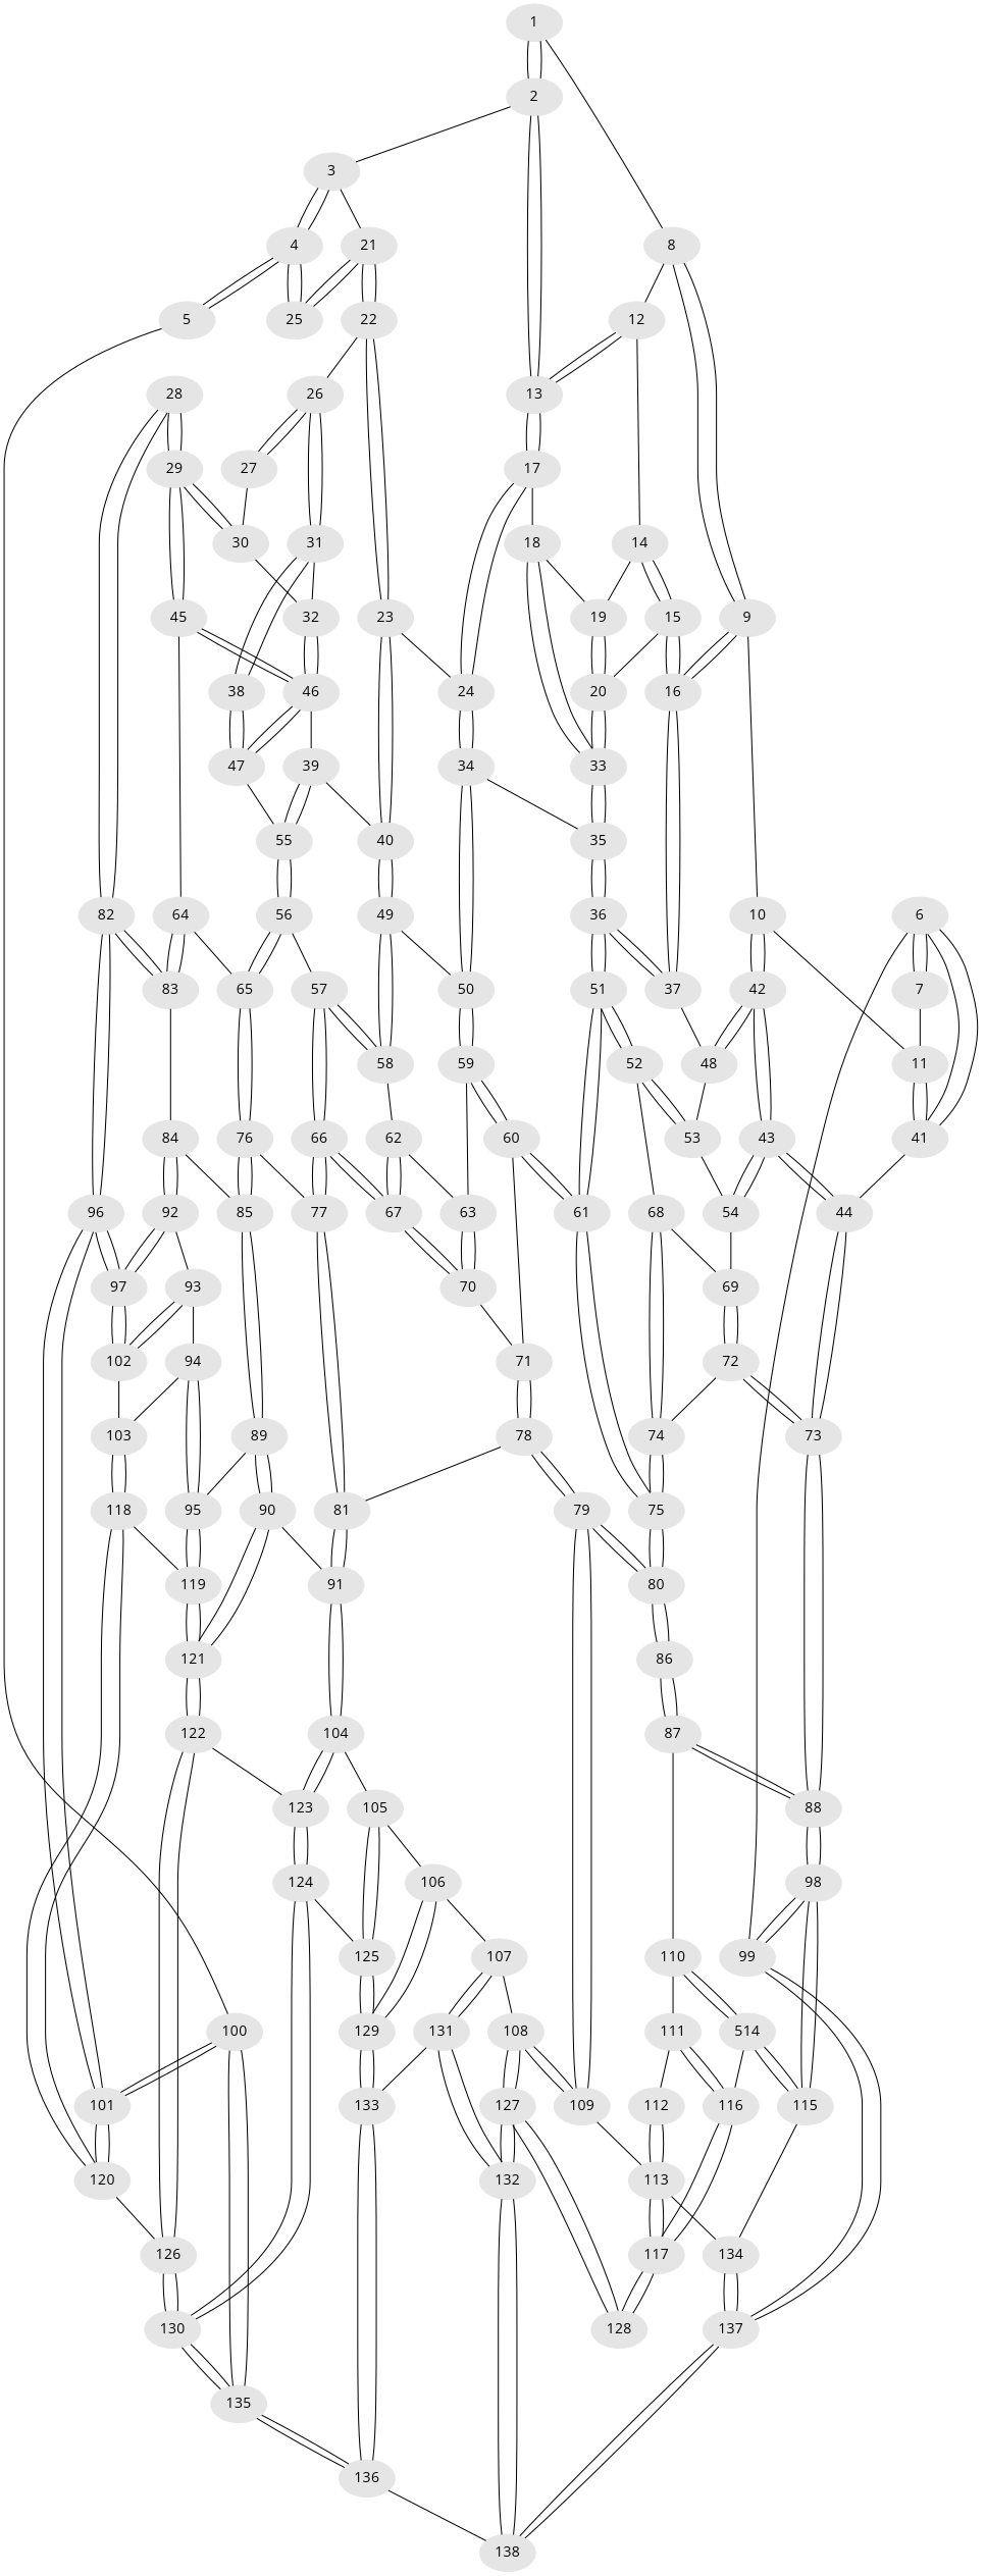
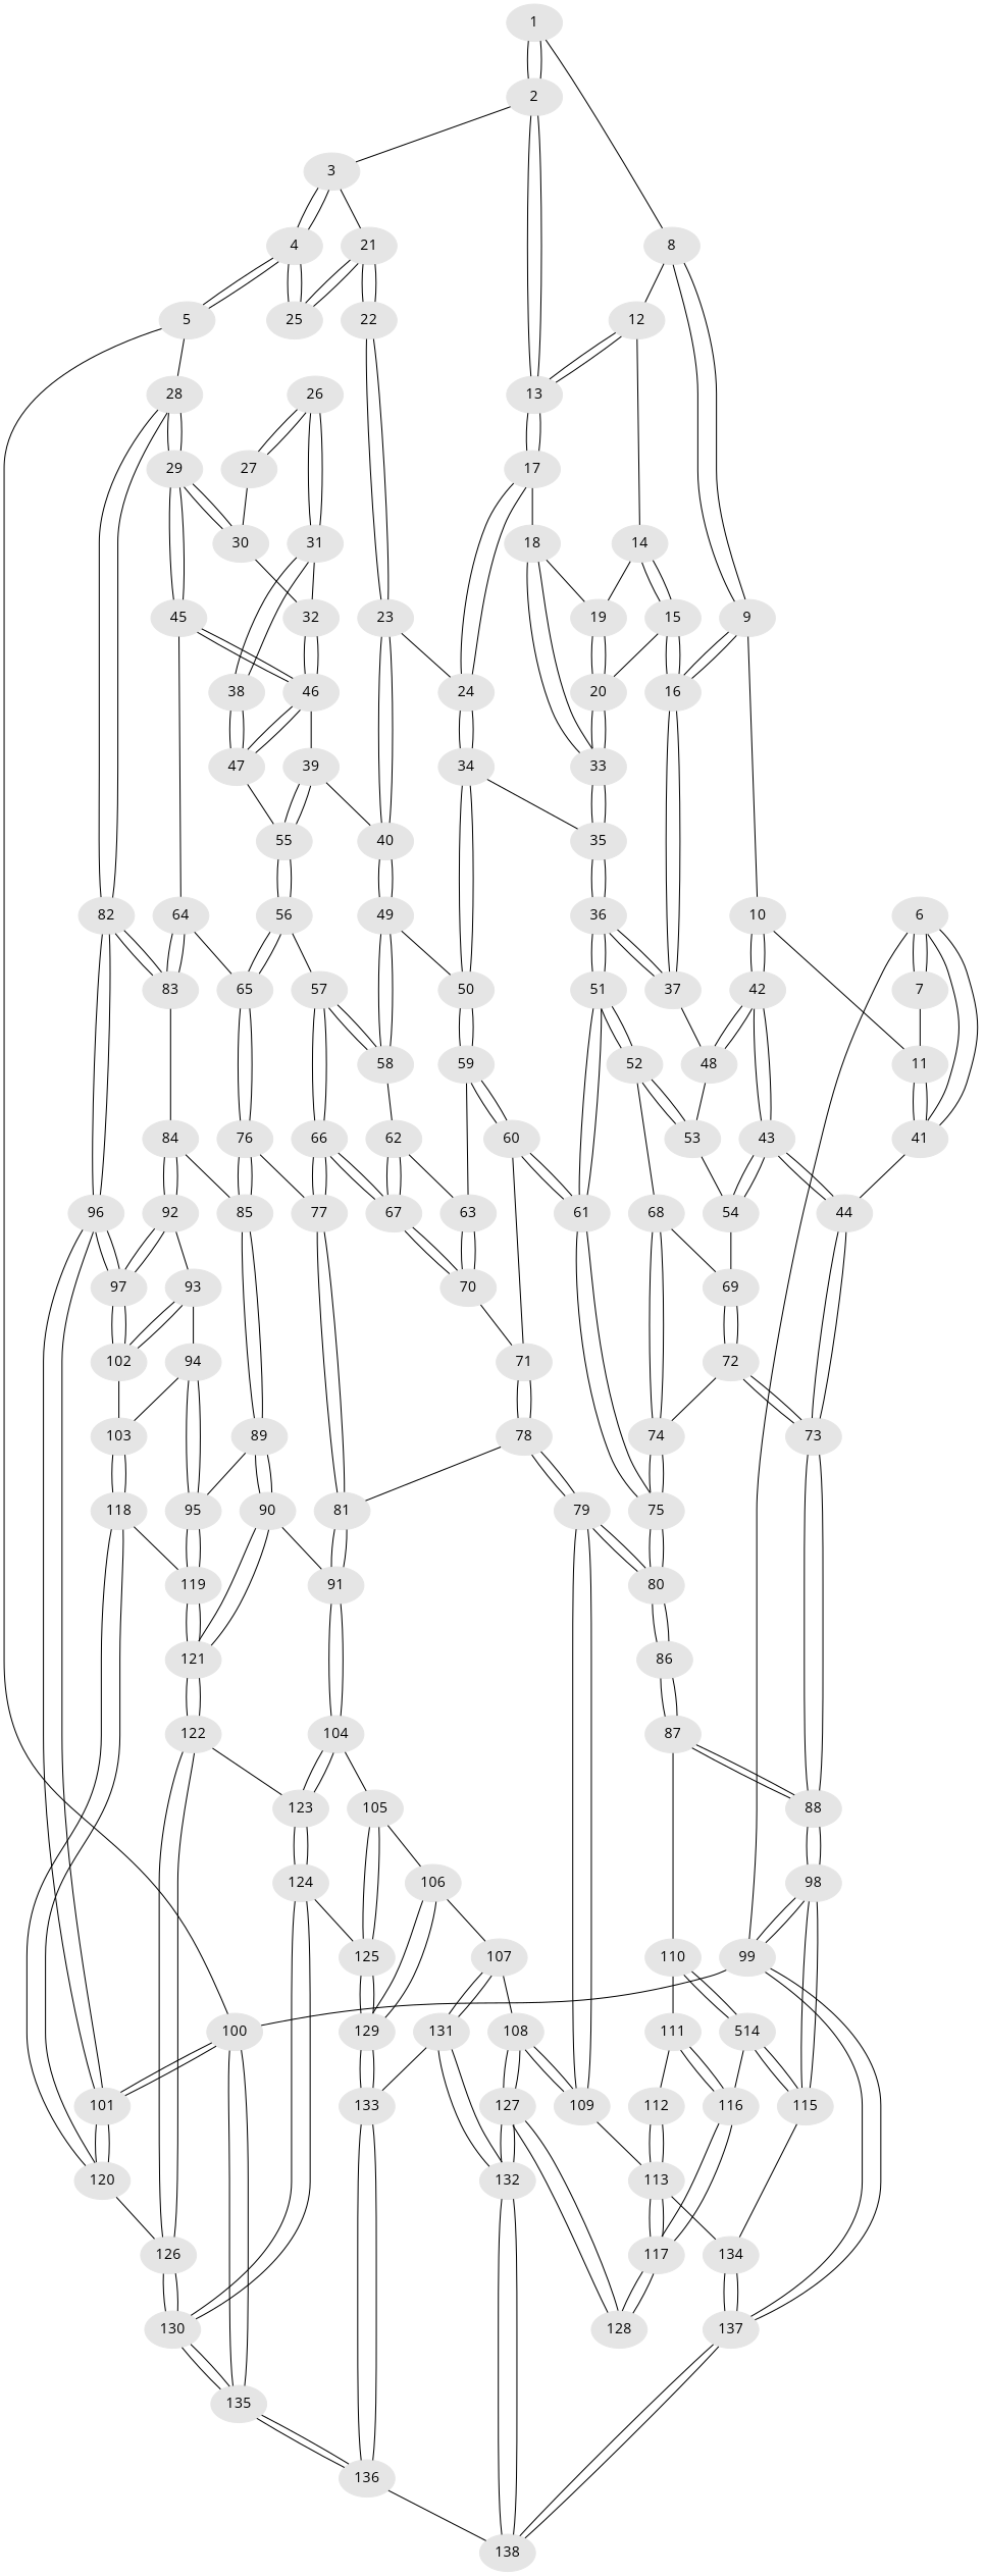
  graph {
    fontname="Open Sans"
    node [color=gray90 fontname="Open Sans" style=filled]
    edge [fontname="Open Sans"]
    1
    2
    8
    3
    13
    9
    12
    4
    21
    17
    5
    25
    22
    28
    100
    6
    7
    41
    99
    29
    82
    101
    135
    11
    44
    137
    10
    16
    14
    42
    37
    48
    43
    15
    19
    18
    24
    20
    33
    34
    35
    23
    26
    40
    27
    31
    49
    50
    30
    32
    38
    45
    83
    96
    46
    64
    47
    39
    36
    59
    51
    52
    61
    53
    55
    56
    58
    73
    54
    69
    88
    65
    62
    60
    63
    68
    75
    74
    72
    57
    66
    76
    67
    77
    71
    70
    78
    80
    84
    85
    81
    79
    98
    86
    89
    91
    109
    113
    87
    104
    97
    92
    93
    90
    95
    110
    111
    n108 [label=514]
    115
    121
    119
    122
    105
    123
    94
    102
    103
    118
    120
    134
    138
    136
    126
    106
    125
    124
    107
    129
    108
    131
    133
    127
    132
    128
    117
    112
    116
    130
    1 -- 2
    1 -- 2
    1 -- 8
    2 -- 3
    2 -- 13
    2 -- 13
    8 -- 9
    8 -- 9
    8 -- 12
    3 -- 4
    3 -- 4
    3 -- 21
    13 -- 17
    13 -- 17
    9 -- 10
    9 -- 16
    9 -- 16
    12 -- 13
    12 -- 13
    12 -- 14
    4 -- 5
    4 -- 5
    4 -- 25
    4 -- 25
    21 -- 25
    21 -- 25
    21 -- 22
    21 -- 22
    17 -- 18
    17 -- 24
    17 -- 24
+   5 -- 28
    5 -- 100
    22 -- 23
    22 -- 23
-   22 -- 26
    28 -- 29
    28 -- 29
    28 -- 82
    28 -- 82
    100 -- 101
    100 -- 101
    100 -- 135
    100 -- 135
    6 -- 7
    6 -- 7
    6 -- 41
    6 -- 41
    6 -- 99
    7 -- 11
    41 -- 44
+   99 -- 100
    99 -- 137
    99 -- 137
    29 -- 30
    29 -- 30
    29 -- 45
    29 -- 45
    82 -- 83
    82 -- 83
    82 -- 96
    82 -- 96
    101 -- 120
    101 -- 120
    135 -- 136
    135 -- 136
    11 -- 41
    11 -- 41
    44 -- 73
    44 -- 73
    137 -- 138
    137 -- 138
    10 -- 11
    10 -- 42
    10 -- 42
    16 -- 37
    16 -- 37
    14 -- 15
    14 -- 15
    14 -- 19
    42 -- 48
    42 -- 48
    42 -- 43
    42 -- 43
    37 -- 48
    48 -- 53
    43 -- 44
    43 -- 44
    43 -- 54
    43 -- 54
    15 -- 16
    15 -- 16
    15 -- 20
    19 -- 20
    19 -- 20
    18 -- 19
    18 -- 33
    18 -- 33
    24 -- 34
    24 -- 34
    20 -- 33
    20 -- 33
    33 -- 35
    33 -- 35
    34 -- 35
    34 -- 50
    34 -- 50
    35 -- 36
    35 -- 36
    23 -- 24
    23 -- 40
    23 -- 40
    26 -- 27
    26 -- 27
    26 -- 31
    26 -- 31
    40 -- 49
    40 -- 49
    27 -- 30
    31 -- 32
    31 -- 38
    31 -- 38
    49 -- 50
    49 -- 58
    49 -- 58
    50 -- 59
    50 -- 59
    30 -- 32
    32 -- 46
    32 -- 46
    38 -- 47
    38 -- 47
    45 -- 46
    45 -- 46
    45 -- 64
    83 -- 84
    96 -- 101
    96 -- 101
    96 -- 97
    96 -- 97
    46 -- 47
    46 -- 47
    46 -- 39
    64 -- 83
    64 -- 83
    64 -- 65
    47 -- 55
    39 -- 40
    39 -- 55
    39 -- 55
    36 -- 37
    36 -- 37
    36 -- 51
    36 -- 51
    59 -- 60
    59 -- 60
    59 -- 63
    51 -- 52
    51 -- 52
    51 -- 61
    51 -- 61
    52 -- 53
    52 -- 53
    52 -- 68
    61 -- 75
    61 -- 75
    53 -- 54
    55 -- 56
    55 -- 56
    56 -- 65
    56 -- 65
    56 -- 57
    58 -- 62
    73 -- 88
    73 -- 88
    54 -- 69
    69 -- 72
    69 -- 72
    88 -- 98
    88 -- 98
    65 -- 76
    65 -- 76
    62 -- 63
    62 -- 67
    62 -- 67
    60 -- 61
    60 -- 61
    60 -- 71
    63 -- 70
    63 -- 70
    68 -- 69
    68 -- 74
    68 -- 74
    75 -- 80
    75 -- 80
    74 -- 75
    74 -- 75
    72 -- 73
    72 -- 73
    72 -- 74
    57 -- 58
    57 -- 58
    57 -- 66
    57 -- 66
    66 -- 67
    66 -- 67
    66 -- 77
    66 -- 77
    76 -- 77
    76 -- 85
    76 -- 85
    67 -- 70
    67 -- 70
    77 -- 81
    77 -- 81
    71 -- 78
    71 -- 78
    70 -- 71
    78 -- 81
    78 -- 79
    78 -- 79
    80 -- 86
    80 -- 86
    84 -- 85
    84 -- 92
    84 -- 92
    85 -- 89
    85 -- 89
    81 -- 91
    81 -- 91
    79 -- 80
    79 -- 80
    79 -- 109
    79 -- 109
    98 -- 99
    98 -- 99
    98 -- 115
    98 -- 115
    86 -- 87
    86 -- 87
    89 -- 90
    89 -- 90
    89 -- 95
    91 -- 104
    91 -- 104
    109 -- 113
    113 -- 134
    113 -- 117
    113 -- 117
    87 -- 88
    87 -- 88
    87 -- 110
    104 -- 105
    104 -- 123
    104 -- 123
    97 -- 102
    97 -- 102
    92 -- 97
    92 -- 97
    92 -- 93
    93 -- 94
    93 -- 102
    93 -- 102
    90 -- 91
    90 -- 121
    90 -- 121
    95 -- 119
    95 -- 119
    110 -- 111
    110 -- n108
    110 -- n108
    111 -- 112
    111 -- 116
    111 -- 116
    n108 -- 115
    n108 -- 115
    n108 -- 116
    115 -- 134
    121 -- 122
    121 -- 122
    119 -- 121
    119 -- 121
    122 -- 123
    122 -- 126
    122 -- 126
    105 -- 106
    105 -- 125
    105 -- 125
    123 -- 124
    123 -- 124
    94 -- 95
    94 -- 95
    94 -- 103
    102 -- 103
    103 -- 118
    103 -- 118
    118 -- 119
    118 -- 120
    118 -- 120
    120 -- 126
    134 -- 137
    134 -- 137
    136 -- 138
    126 -- 130
    126 -- 130
    106 -- 107
    106 -- 129
    106 -- 129
    125 -- 129
    125 -- 129
    124 -- 125
    124 -- 130
    124 -- 130
    107 -- 108
    107 -- 131
    107 -- 131
    129 -- 133
    129 -- 133
    108 -- 109
    108 -- 109
    108 -- 127
    108 -- 127
    131 -- 133
    131 -- 132
    131 -- 132
    133 -- 136
    133 -- 136
    127 -- 132
    127 -- 132
    127 -- 128
    127 -- 128
    132 -- 138
    132 -- 138
    117 -- 128
    117 -- 128
    112 -- 113
    112 -- 113
    116 -- 117
    116 -- 117
    130 -- 135
    130 -- 135
  }
